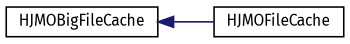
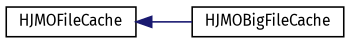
  digraph {
    rankdir=LR
    fontname="Fira Sans"
    node [color=black fillcolor=white fontname="Fira Sans" fontsize=10 shape=record style=filled]
    n1 [height=0.2 label=HJMOFileCache width=0.4]
    n2 [height=0.2 label=HJMOBigFileCache width=0.4]
-   n2 -> n1 [color=midnightblue dir=back fontname="Fira Sans" fontsize=10 labelfontname=Helvetica labelfontsize=10 style=solid]
+   n1 -> n2 [color=midnightblue dir=back fontname="Fira Sans" fontsize=10 labelfontname=Helvetica labelfontsize=10 style=solid]
  }
